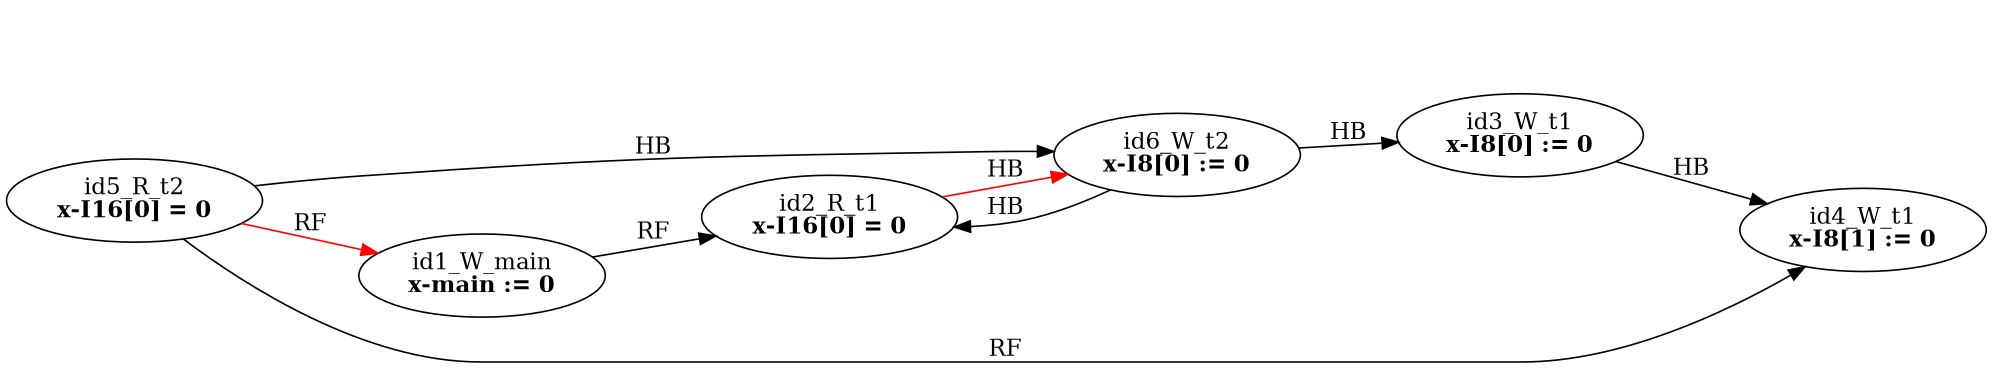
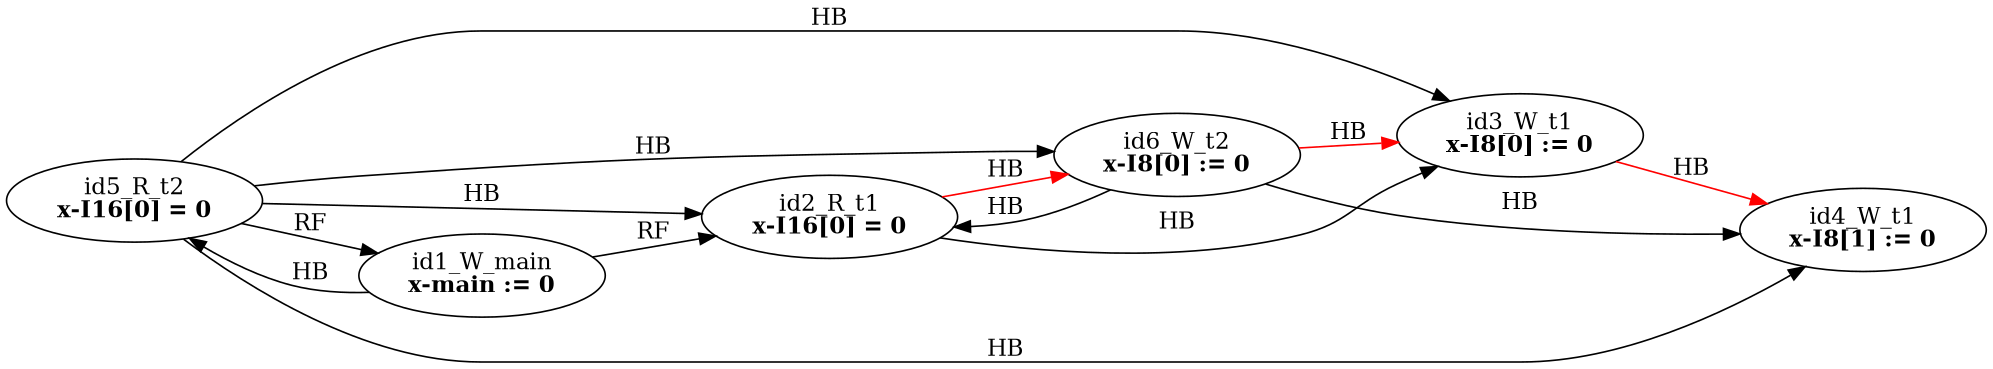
  digraph {
    fontname="DejaVu Serif"
    rankdir=LR
    splines=true
    node [fontname="DejaVu Serif"]
    edge [color=black fontname="DejaVu Serif"]
    n1 [label=<id2_R_t1<br/><B>x-I16[0] = 0</B>>]
    n2 [label=<id3_W_t1<br/><B>x-I8[0] := 0</B>>]
    n3 [label=<id6_W_t2<br/><B>x-I8[0] := 0</B>>]
    n4 [label=<id4_W_t1<br/><B>x-I8[1] := 0</B>>]
    n5 [label=<id1_W_main<br/><B>x-main := 0</B>>]
    n6 [label=<id5_R_t2<br/><B>x-I16[0] = 0</B>>]
+   n1 -> n2 [label=HB]
    n1 -> n3 [color=red label=HB]
-   n2 -> n4 [label=HB]
+   n2 -> n4 [color=red label=HB]
    n3 -> n1 [label=HB]
-   n3 -> n2 [label=HB]
+   n3 -> n2 [color=red label=HB]
+   n3 -> n4 [label=HB]
    n5 -> n1 [label=RF]
+   n5 -> n6 [label=HB]
+   n6 -> n1 [label=HB]
+   n6 -> n2 [label=HB]
    n6 -> n3 [label=HB]
-   n6 -> n4 [label=RF]
-   n6 -> n5 [color=red label=RF]
+   n6 -> n4 [label=HB]
+   n6 -> n5 [label=RF]
  }
